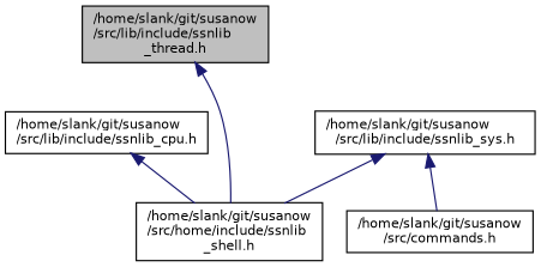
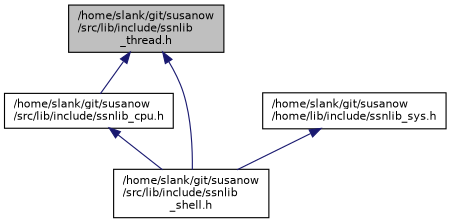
  digraph {
    node [color=black fillcolor=white fontname=Helvetica fontsize=10 shape=record style=filled]
    edge [color=midnightblue dir=back fontname=Helvetica fontsize=10 labelfontname=Helvetica labelfontsize=10 style=solid]
    n1 [fillcolor=grey75 fontcolor=black height=0.2 label="/home/slank/git/susanow\l/src/lib/include/ssnlib\l_thread.h" width=0.4]
    n2 [height=0.2 label="/home/slank/git/susanow\l/src/lib/include/ssnlib_cpu.h" width=0.4]
-   n3 [height=0.2 label="/home/slank/git/susanow\l/src/home/include/ssnlib\l_shell.h" width=0.4]
-   n4 [height=0.2 label="/home/slank/git/susanow\l/src/lib/include/ssnlib_sys.h" width=0.4]
-   n5 [height=0.2 label="/home/slank/git/susanow\l/src/commands.h" width=0.4]
+   n3 [height=0.2 label="/home/slank/git/susanow\l/src/lib/include/ssnlib\l_shell.h" width=0.4]
+   n4 [height=0.2 label="/home/slank/git/susanow\l/home/lib/include/ssnlib_sys.h" width=0.4]
+   n1 -> n2
    n1 -> n3
    n2 -> n3
    n4 -> n3
-   n4 -> n5
  }
